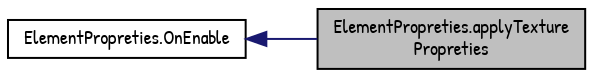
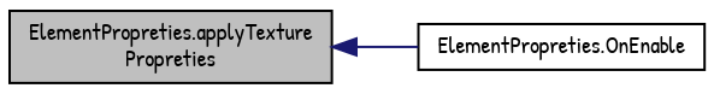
  digraph {
    rankdir=LR
    fontname="Patrick Hand"
    node [color=black fontname="Patrick Hand" fontsize=10 shape=record style=filled]
    n1 [fillcolor=grey75 fontcolor=black height=0.2 label="ElementPropreties.applyTexture\lPropreties" width=0.4]
    n2 [fillcolor=white height=0.2 label="ElementPropreties.OnEnable" width=0.4]
-   n2 -> n1 [color=midnightblue dir=back fontname="Patrick Hand" fontsize=10 labelfontname=Helvetica labelfontsize=10 style=solid]
+   n1 -> n2 [color=midnightblue dir=back fontname="Patrick Hand" fontsize=10 labelfontname=Helvetica labelfontsize=10 style=solid]
  }
